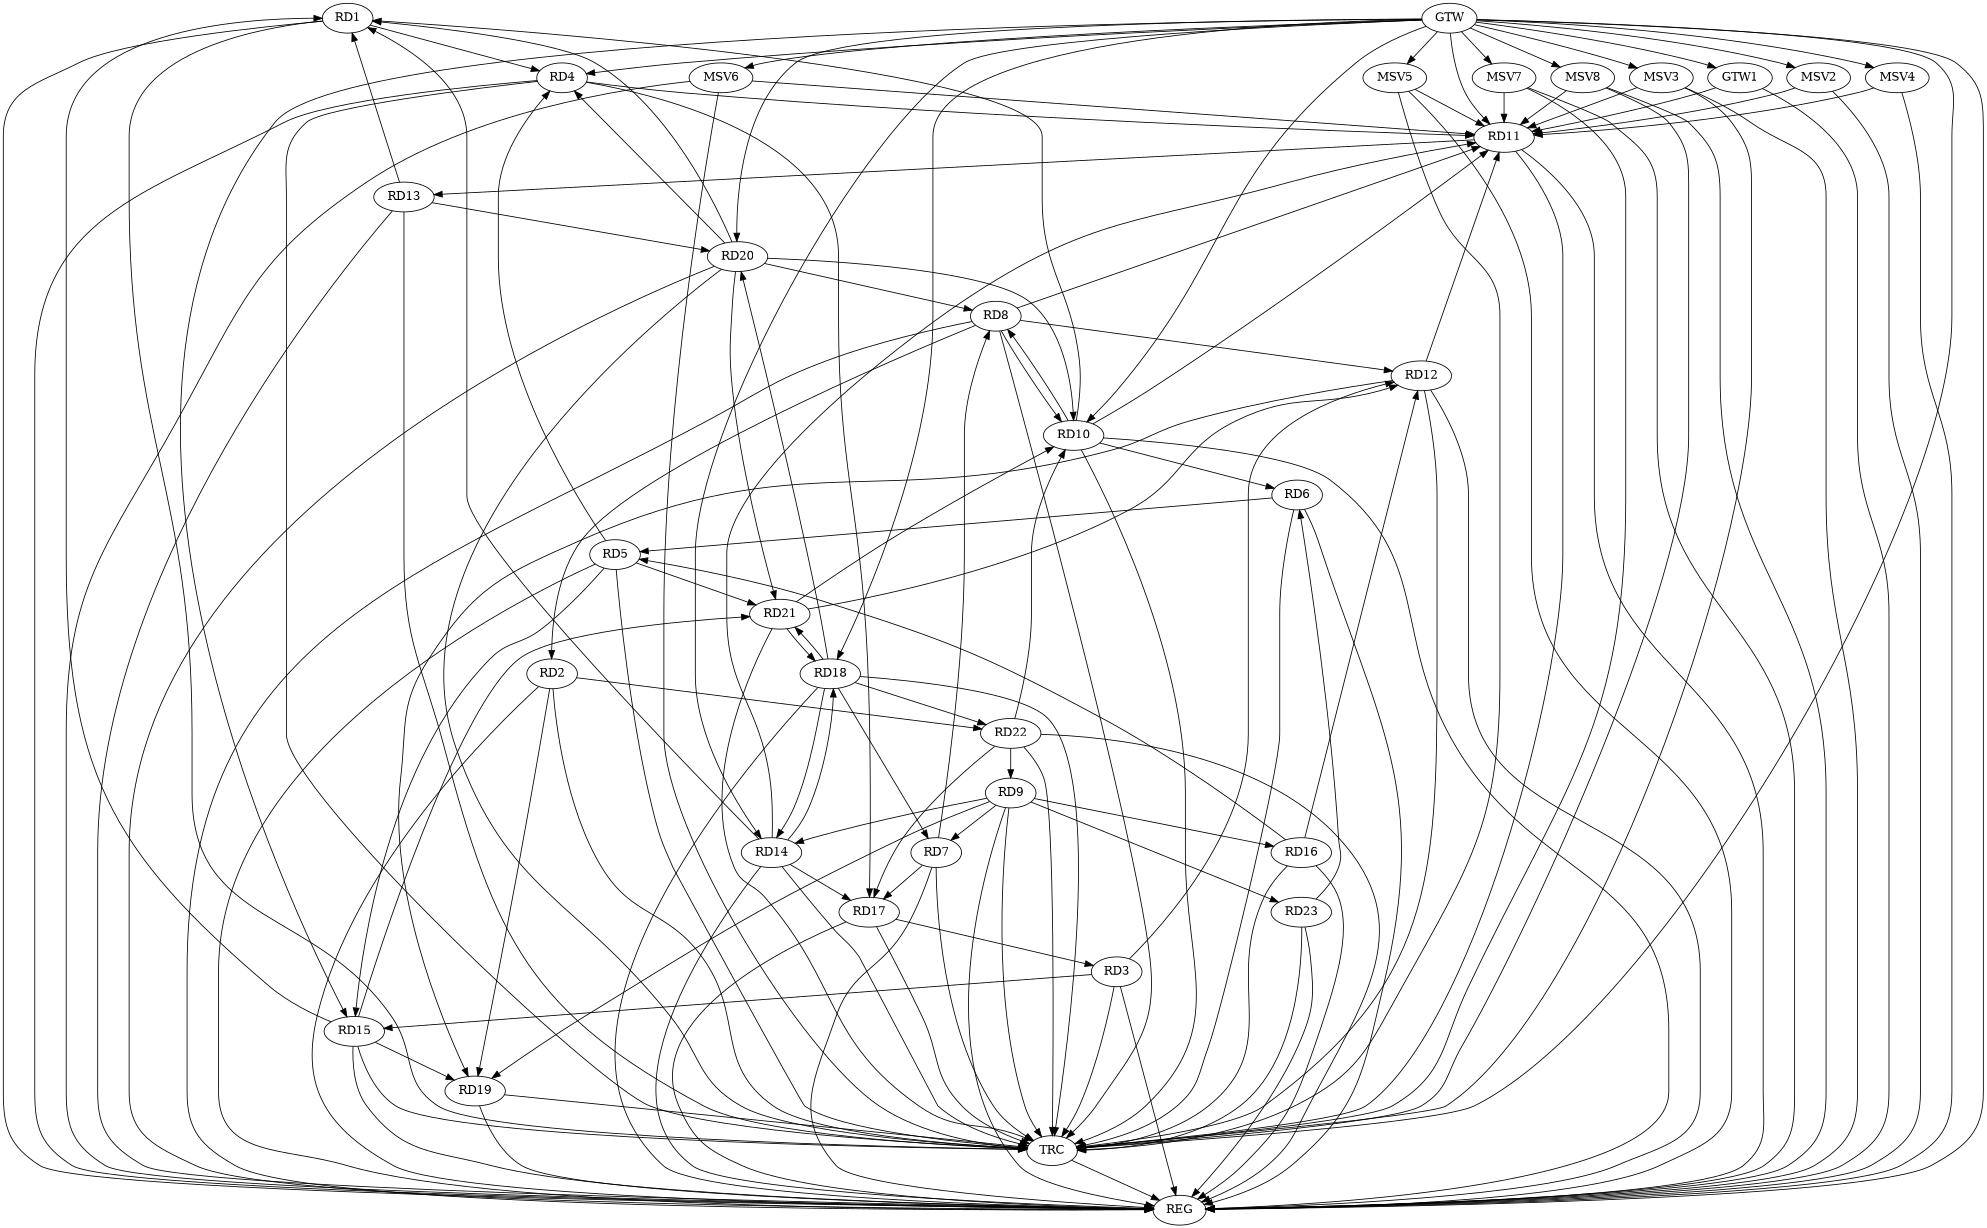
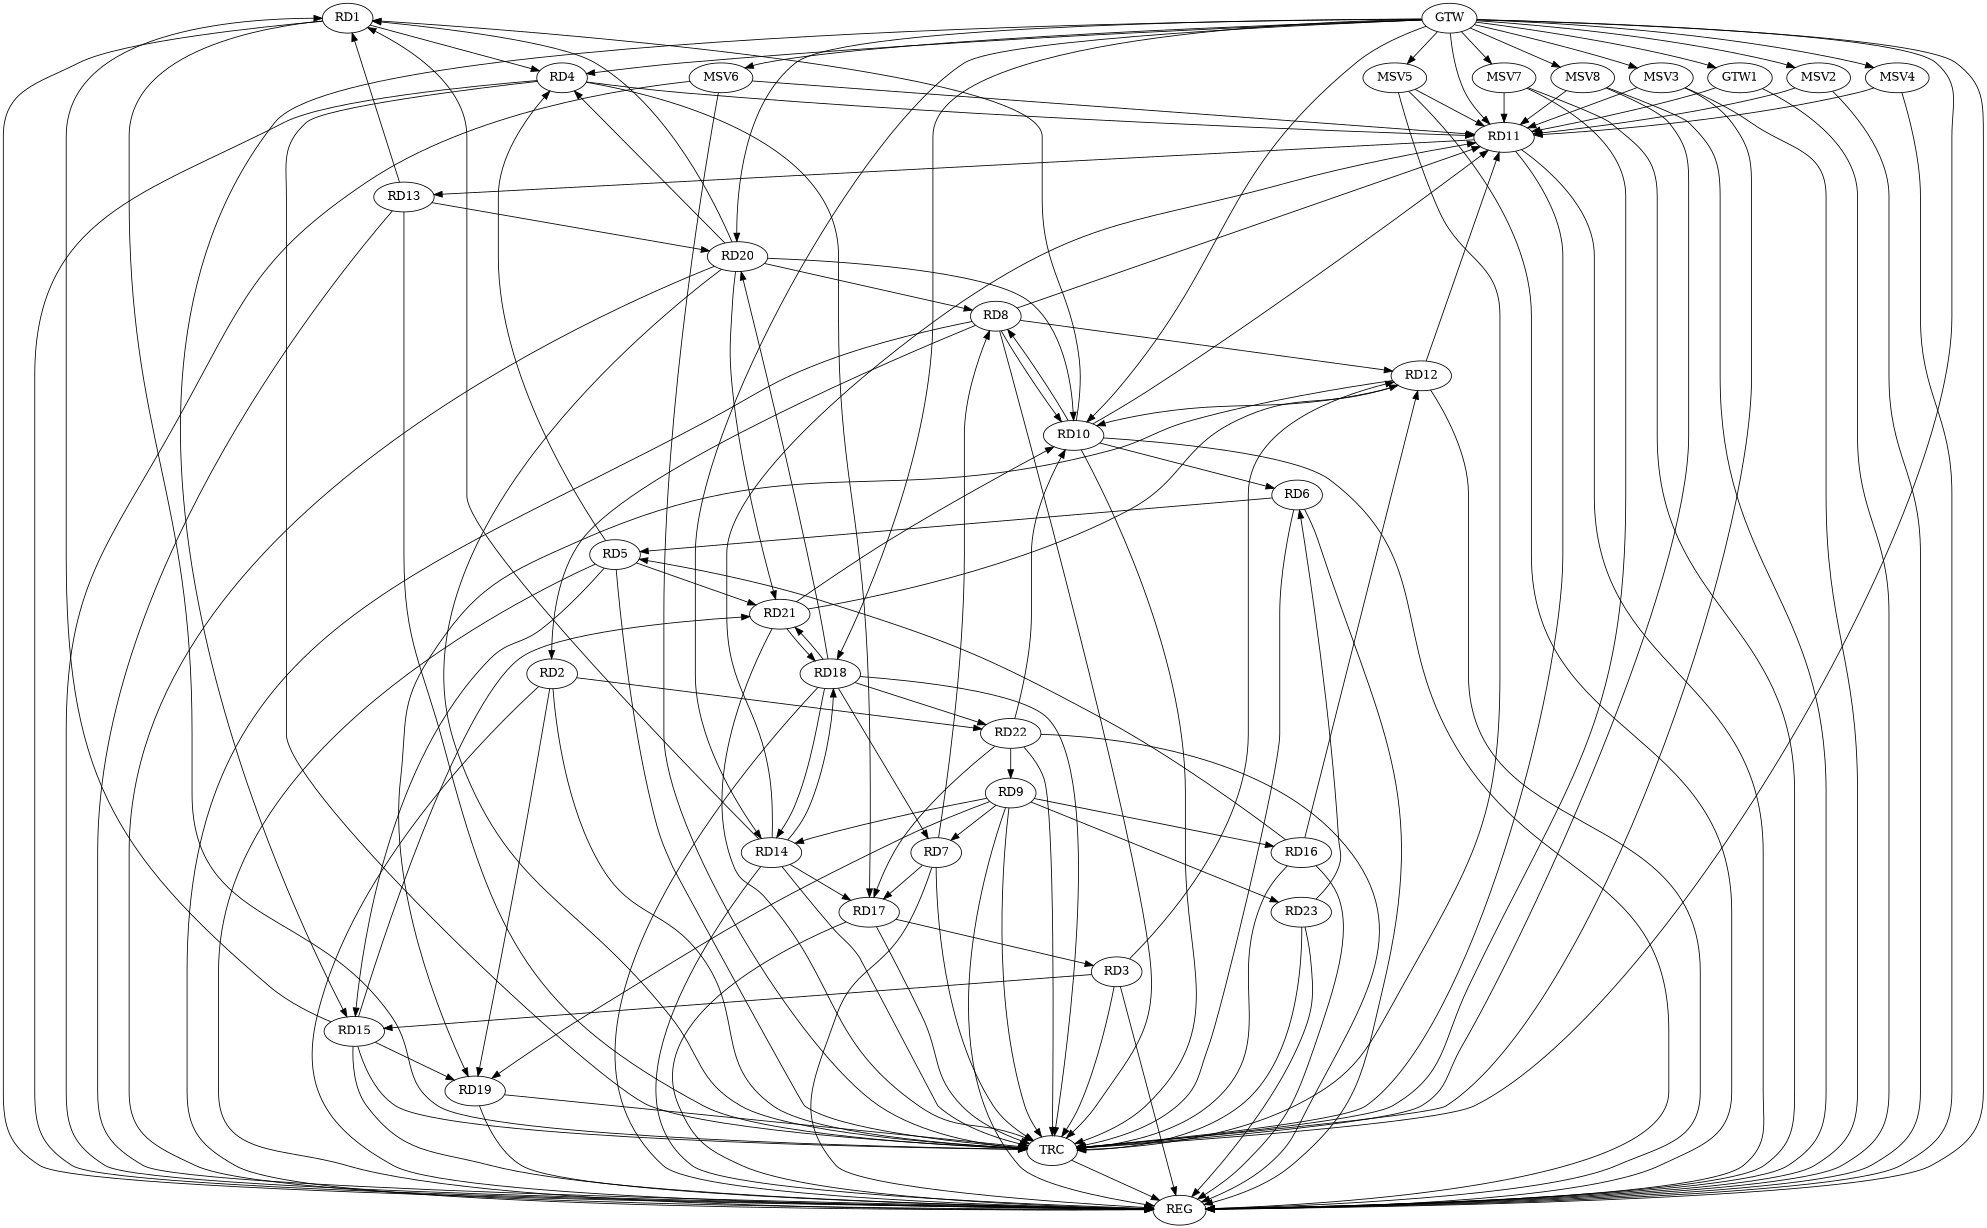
  strict digraph {
    n1 [label=RD1]
    n2 [label=RD4]
    n3 [label=REG]
    n4 [label=TRC]
    n5 [label=RD11]
    n6 [label=RD17]
    n7 [label=RD2]
    n8 [label=RD19]
    n9 [label=RD22]
    n10 [label=RD10]
    n11 [label=RD9]
    n12 [label=RD3]
    n13 [label=RD12]
    n14 [label=RD15]
    n15 [label=RD21]
    n16 [label=RD13]
    n17 [label=RD5]
    n18 [label=RD18]
    n19 [label=RD6]
    n20 [label=RD7]
    n21 [label=RD8]
    n22 [label=RD14]
    n23 [label=RD16]
    n24 [label=RD23]
    n25 [label=RD20]
    n26 [label=GTW]
    n27 [label=GTW1]
    n28 [label=MSV2]
    n29 [label=MSV3]
    n30 [label=MSV4]
    n31 [label=MSV5]
    n32 [label=MSV6]
    n33 [label=MSV7]
    n34 [label=MSV8]
    n1 -> n2
    n1 -> n3
    n1 -> n4
    n2 -> n3
    n2 -> n4
    n2 -> n5
    n2 -> n6
    n4 -> n3
    n5 -> n3
    n5 -> n4
    n5 -> n16
    n6 -> n3
    n6 -> n4
    n6 -> n12
    n7 -> n3
    n7 -> n4
    n7 -> n8
    n7 -> n9
    n8 -> n3
    n8 -> n4
    n9 -> n3
    n9 -> n4
    n9 -> n6
    n9 -> n10
    n9 -> n11
    n10 -> n1
    n10 -> n3
    n10 -> n4
    n10 -> n5
    n10 -> n19
    n10 -> n21
    n11 -> n3
    n11 -> n4
    n11 -> n8
    n11 -> n20
    n11 -> n22
    n11 -> n23
    n11 -> n24
    n12 -> n3
    n12 -> n4
    n12 -> n13
    n12 -> n14
    n13 -> n3
-   n13 -> n4
+   n13 -> n10
    n13 -> n5
    n13 -> n8
    n14 -> n1
    n14 -> n3
    n14 -> n4
    n14 -> n8
    n14 -> n15
    n15 -> n4
    n15 -> n10
    n15 -> n13
    n15 -> n18
    n16 -> n1
    n16 -> n3
    n16 -> n4
    n16 -> n25
    n17 -> n2
    n17 -> n3
    n17 -> n4
    n17 -> n14
    n17 -> n15
    n18 -> n3
    n18 -> n4
    n18 -> n9
    n18 -> n15
    n18 -> n20
    n18 -> n22
    n18 -> n25
    n19 -> n3
    n19 -> n4
    n19 -> n17
    n20 -> n3
    n20 -> n4
    n20 -> n6
    n20 -> n21
    n21 -> n3
    n21 -> n4
    n21 -> n5
    n21 -> n7
    n21 -> n10
    n21 -> n13
    n22 -> n1
    n22 -> n3
    n22 -> n4
    n22 -> n5
    n22 -> n6
    n22 -> n18
    n23 -> n3
    n23 -> n4
    n23 -> n13
    n23 -> n17
    n24 -> n3
    n24 -> n4
    n24 -> n19
    n25 -> n1
    n25 -> n2
    n25 -> n3
    n25 -> n4
    n25 -> n10
    n25 -> n15
    n25 -> n21
    n26 -> n2
    n26 -> n3
    n26 -> n4
    n26 -> n5
    n26 -> n10
    n26 -> n14
    n26 -> n18
    n26 -> n22
    n26 -> n25
    n26 -> n27
    n26 -> n28
    n26 -> n29
    n26 -> n30
    n26 -> n31
    n26 -> n32
    n26 -> n33
    n26 -> n34
    n27 -> n3
    n27 -> n5
    n28 -> n3
    n28 -> n5
    n29 -> n3
    n29 -> n4
    n29 -> n5
    n30 -> n3
    n30 -> n5
    n31 -> n3
    n31 -> n4
    n31 -> n5
    n32 -> n3
    n32 -> n4
    n32 -> n5
    n33 -> n3
    n33 -> n4
    n33 -> n5
    n34 -> n3
    n34 -> n4
    n34 -> n5
  }
